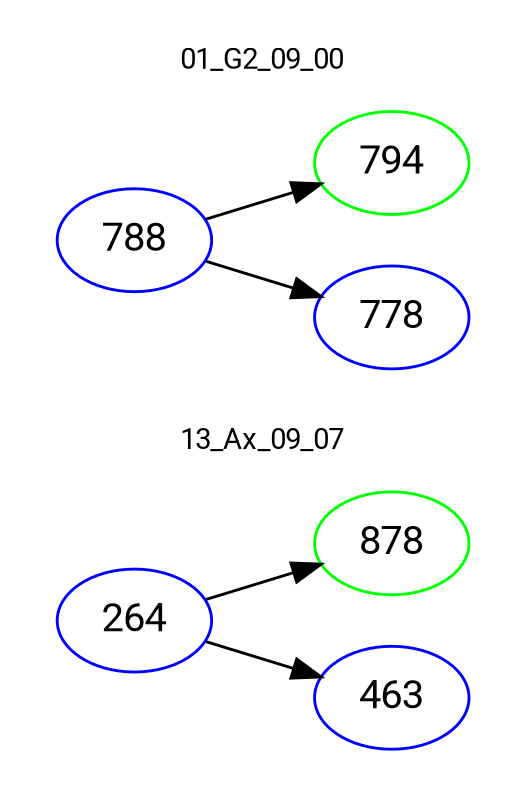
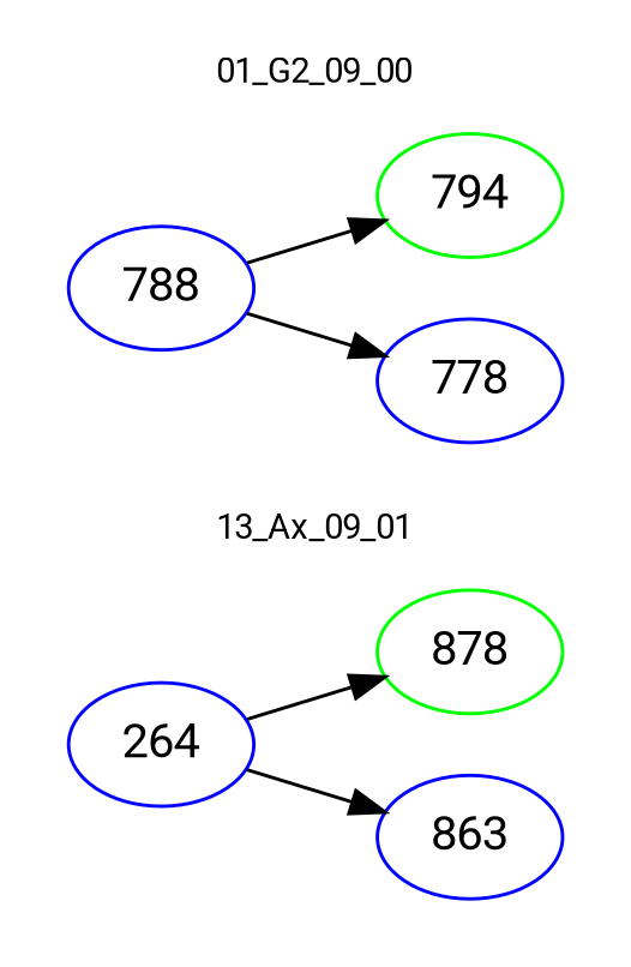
  digraph {
    fontname=Roboto
    rankdir=LR
    node [color=blue fontname=Roboto]
    edge [color=black fontname=Roboto]
    n1 [label=264]
-   n2 [label=463]
+   n2 [label=863]
    n3 [color=green label=878]
    n4 [label=788]
    n5 [label=778]
    n6 [color=green label=794]
    subgraph cluster_1 {
      color=white
      fontsize=10
-     label="13_Ax_09_07"
+     label="13_Ax_09_01"
      n1
      n2
      n3
    }
    subgraph cluster_2 {
      color=white
      fontsize=10
      label="01_G2_09_00"
      n4
      n5
      n6
    }
    n1 -> n2
    n1 -> n3
    n4 -> n5
    n4 -> n6
  }
